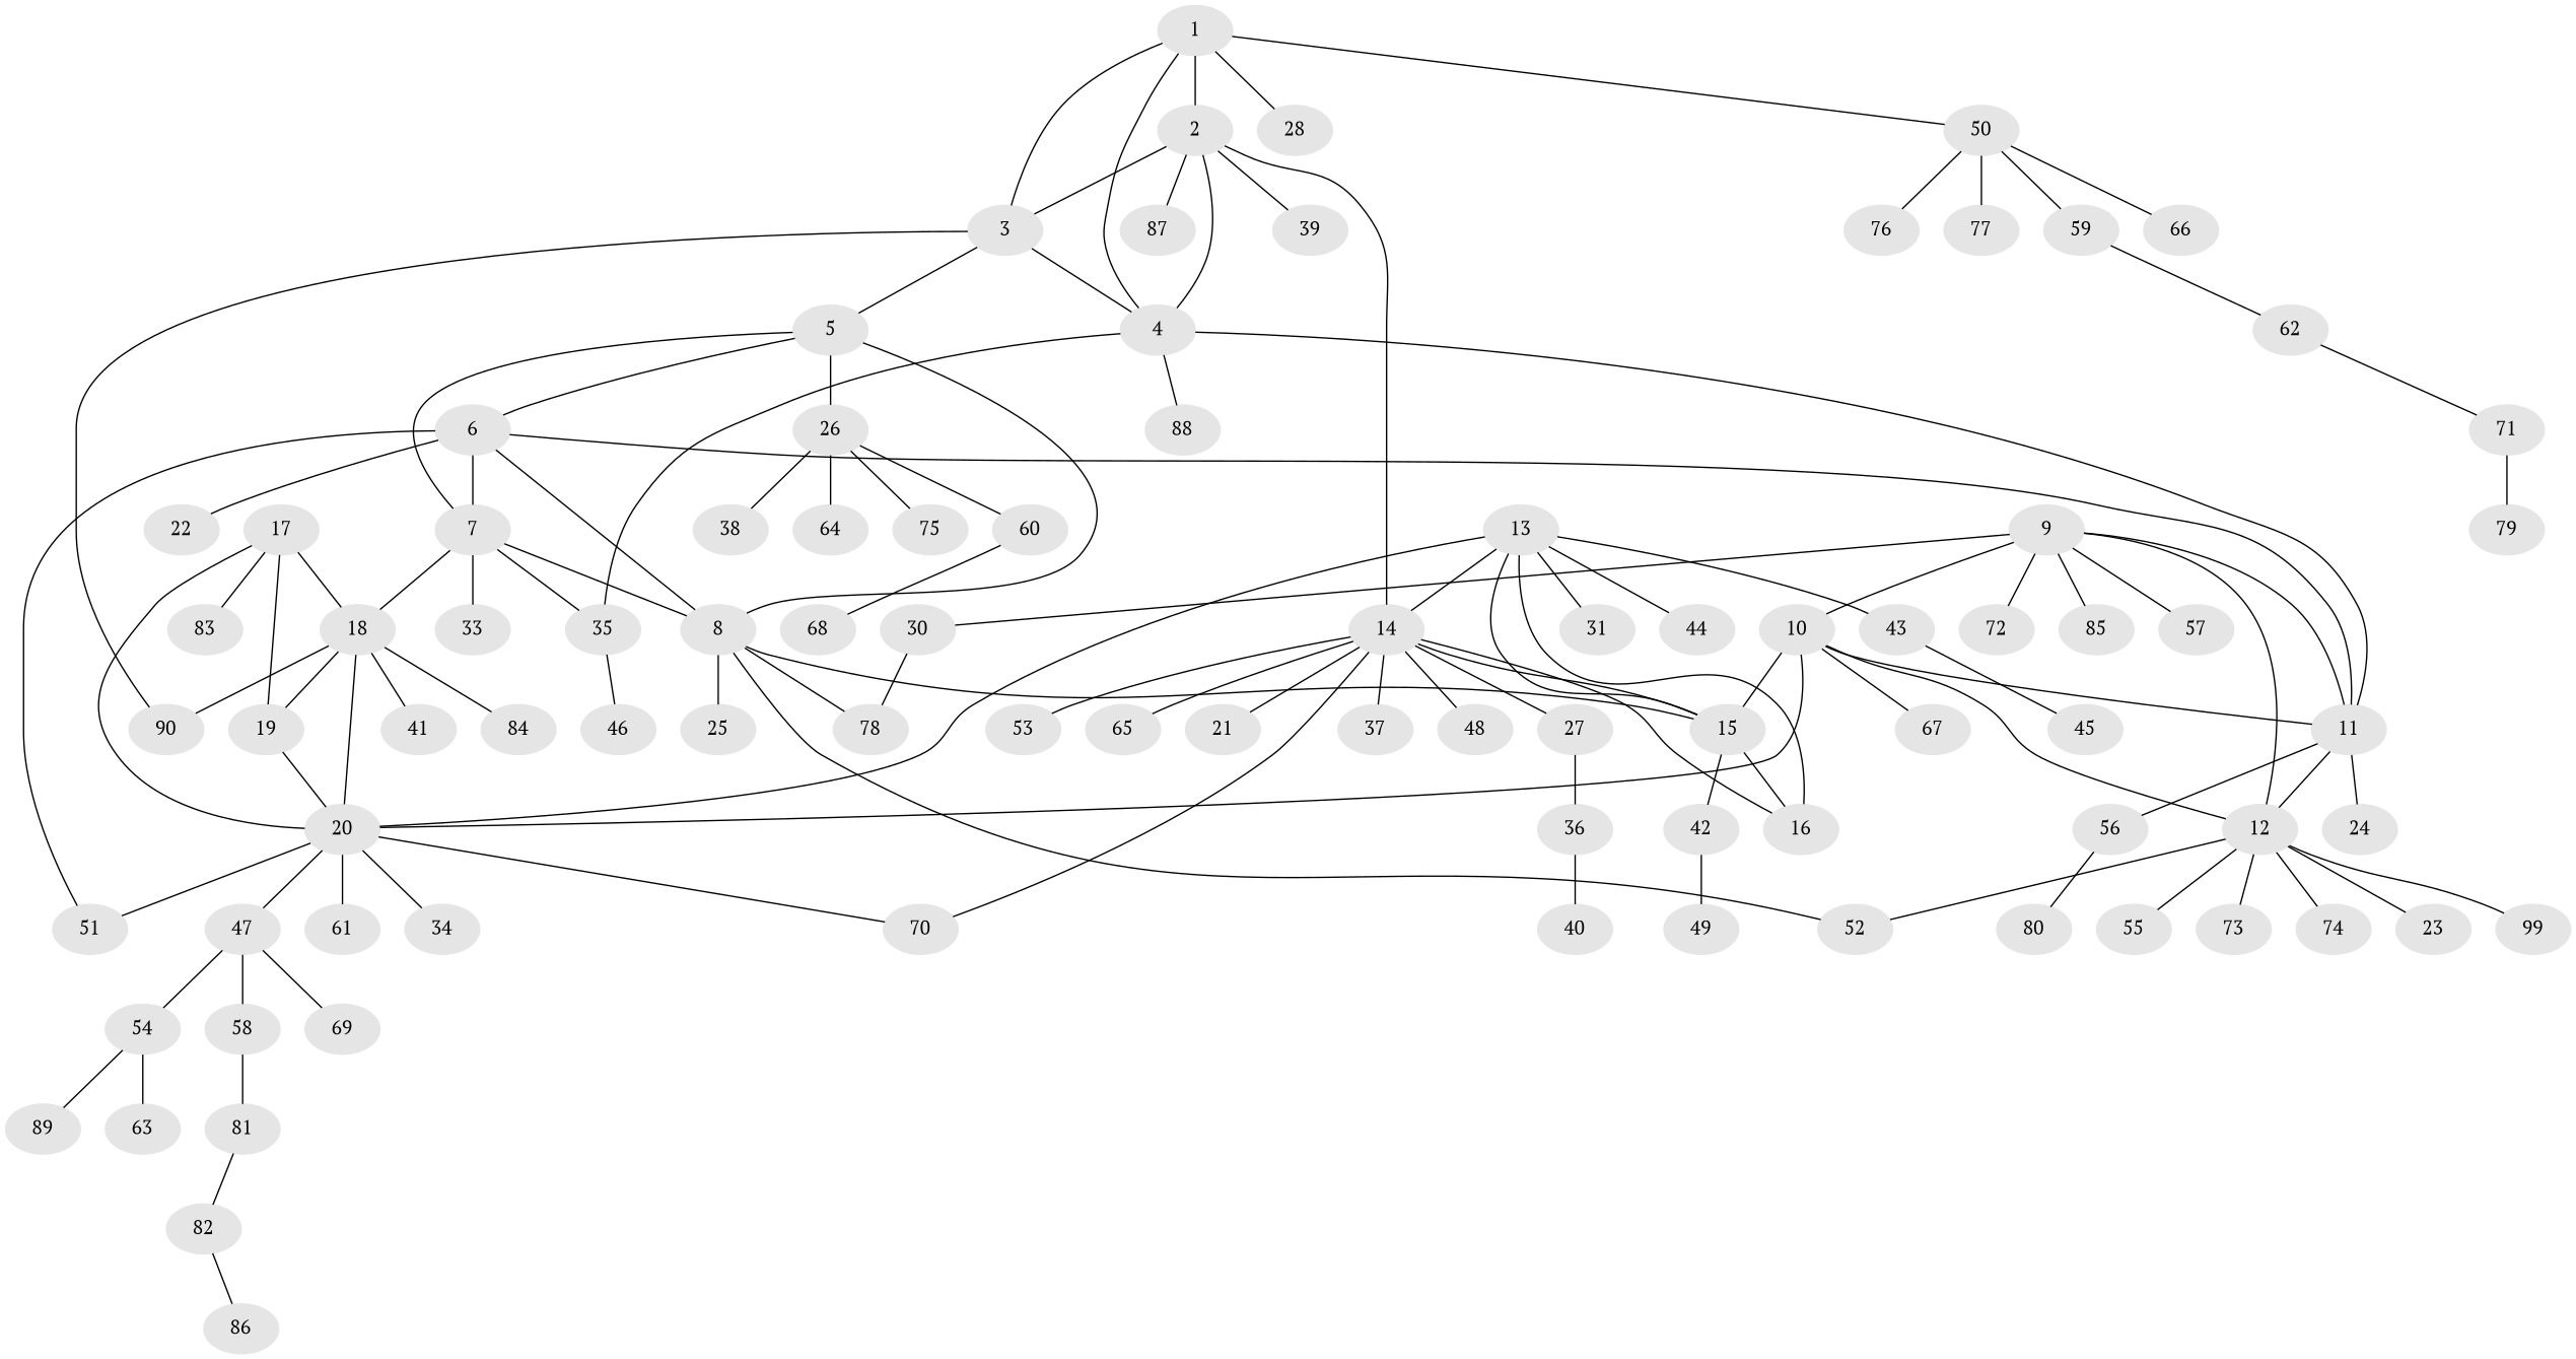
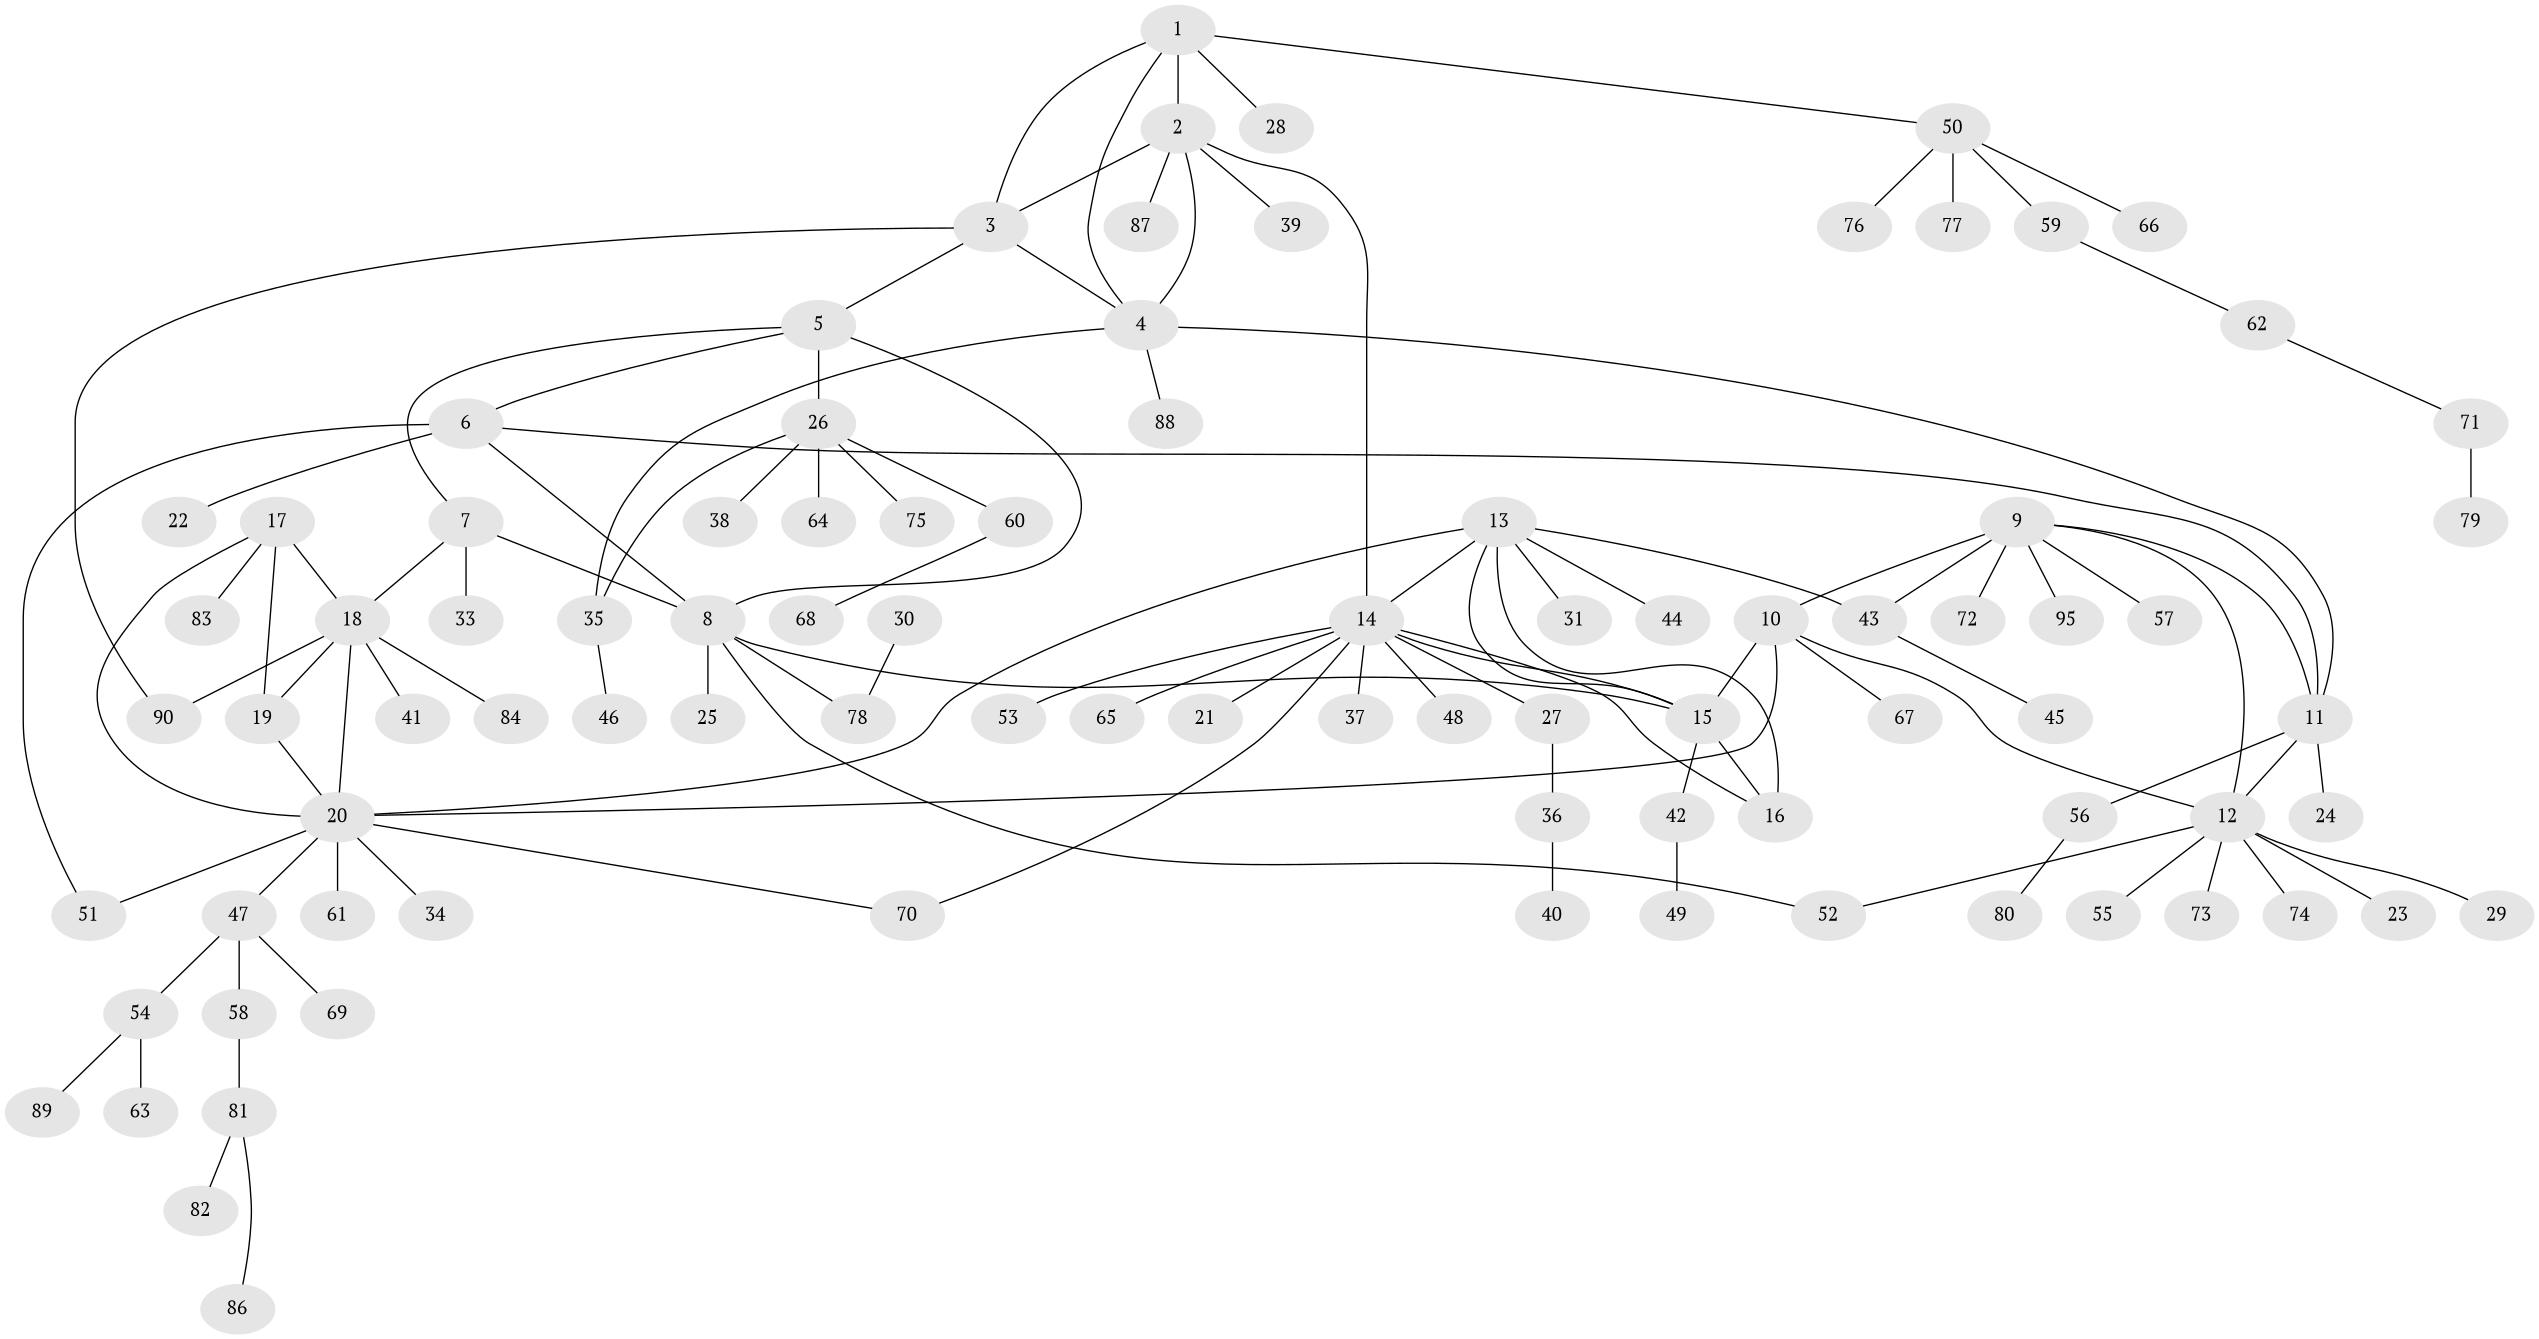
  graph {
    fontname="PT Serif"
    node [color=gray90 fontname="PT Serif" style=filled]
    edge [fontname="PT Serif"]
    1
    2
    3
    4
    28
    50
    14
    39
    87
    5
    90
    11
    35
    88
    59
    66
    76
    77
    15
    16
    21
    27
    37
    48
    53
    65
    70
    6
    7
    8
    26
    12
    24
    56
    17
    18
    20
    19
    83
    46
    22
    51
    33
    25
    52
    78
    38
    60
    64
    75
    41
    84
    42
    9
    10
    30
    57
    72
-   85
+   85 [label=95]
    67
    23
-   29 [label=99]
+   29
    55
    73
    74
    34
    47
    61
    80
    13
    31
    43
    44
    45
    36
    49
    54
    58
    69
    68
    40
    63
    89
    81
    62
    82
    71
    79
    86
    1 -- 2
    1 -- 3
    1 -- 4
    1 -- 28
    1 -- 50
    2 -- 3
    2 -- 4
    2 -- 14
    2 -- 39
    2 -- 87
    3 -- 4
    3 -- 5
    3 -- 90
    4 -- 11
    4 -- 35
    4 -- 88
    50 -- 59
    50 -- 66
    50 -- 76
    50 -- 77
    14 -- 15
    14 -- 16
    14 -- 21
    14 -- 27
    14 -- 37
    14 -- 48
    14 -- 53
    14 -- 65
    14 -- 70
    5 -- 6
    5 -- 7
    5 -- 8
    5 -- 26
    11 -- 12
    11 -- 24
    11 -- 56
    35 -- 46
    59 -- 62
    15 -- 16
    15 -- 42
    27 -- 36
    6 -- 11
-   6 -- 7
    6 -- 8
    6 -- 22
    6 -- 51
    7 -- 8
    7 -- 18
    7 -- 33
    8 -- 15
    8 -- 25
    8 -- 52
    8 -- 78
-   7 -- 35
+   26 -- 35
    26 -- 38
    26 -- 60
    26 -- 64
    26 -- 75
    12 -- 52
    12 -- 23
    12 -- 29
    12 -- 55
    12 -- 73
    12 -- 74
    56 -- 80
    17 -- 18
    17 -- 20
    17 -- 19
    17 -- 83
    18 -- 90
    18 -- 20
    18 -- 19
    18 -- 41
    18 -- 84
    20 -- 70
    20 -- 51
    20 -- 34
    20 -- 47
    20 -- 61
    19 -- 20
    60 -- 68
    42 -- 49
    9 -- 11
    9 -- 12
    9 -- 10
-   9 -- 30
+   9 -- 43
    9 -- 57
    9 -- 72
    9 -- 85
-   10 -- 11
    10 -- 15
    10 -- 12
    10 -- 20
    10 -- 67
    30 -- 78
    47 -- 54
    47 -- 58
    47 -- 69
    13 -- 14
    13 -- 15
    13 -- 16
    13 -- 20
    13 -- 31
    13 -- 43
    13 -- 44
    43 -- 45
    36 -- 40
    54 -- 63
    54 -- 89
    58 -- 81
    81 -- 82
    62 -- 71
-   82 -- 86
+   81 -- 86
    71 -- 79
  }
